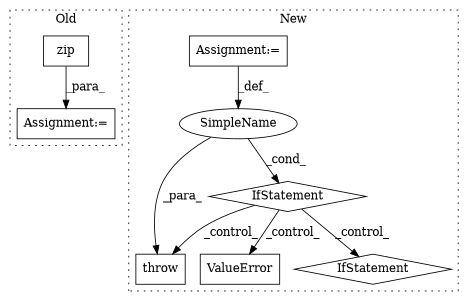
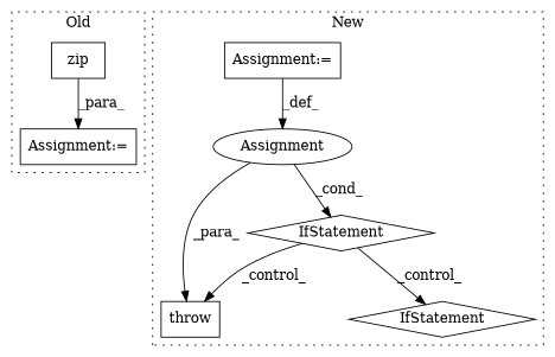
  digraph {
    node [a=32 l=1 shape=box]
    n1 [l="4,1" label=zip s="7779,7819"]
    n2 [a=7 label="Assignment:=" s=7773]
-   n3 [l="11,1" label=ValueError s="7623,7687"]
    n4 [a=25 l="4,2" label=IfStatement s="7556,7607" shape=diamond]
-   n5 [a=42 label=SimpleName shape=ellipse l=""]
+   n5 [a=42 label=Assignment shape=ellipse l=""]
    n6 [a=53 l=6 label=throw s=7617]
    n7 [a=7 label="Assignment:=" s=7516]
    n8 [a=25 l=34 label=IfStatement s=7819 shape=diamond]
    subgraph cluster_1 {
      label=Old
      style=dotted
      n1
      n2
    }
    subgraph cluster_2 {
      label=New
      style=dotted
-     n3
      n4
      n5
      n6
      n7
      n8
    }
    n1 -> n2 [label=_para_]
-   n4 -> n3 [label=_control_]
    n4 -> n6 [label=_control_]
    n4 -> n8 [label=_control_]
    n5 -> n4 [label=_cond_]
    n5 -> n6 [label=_para_]
    n7 -> n5 [label=_def_]
  }
